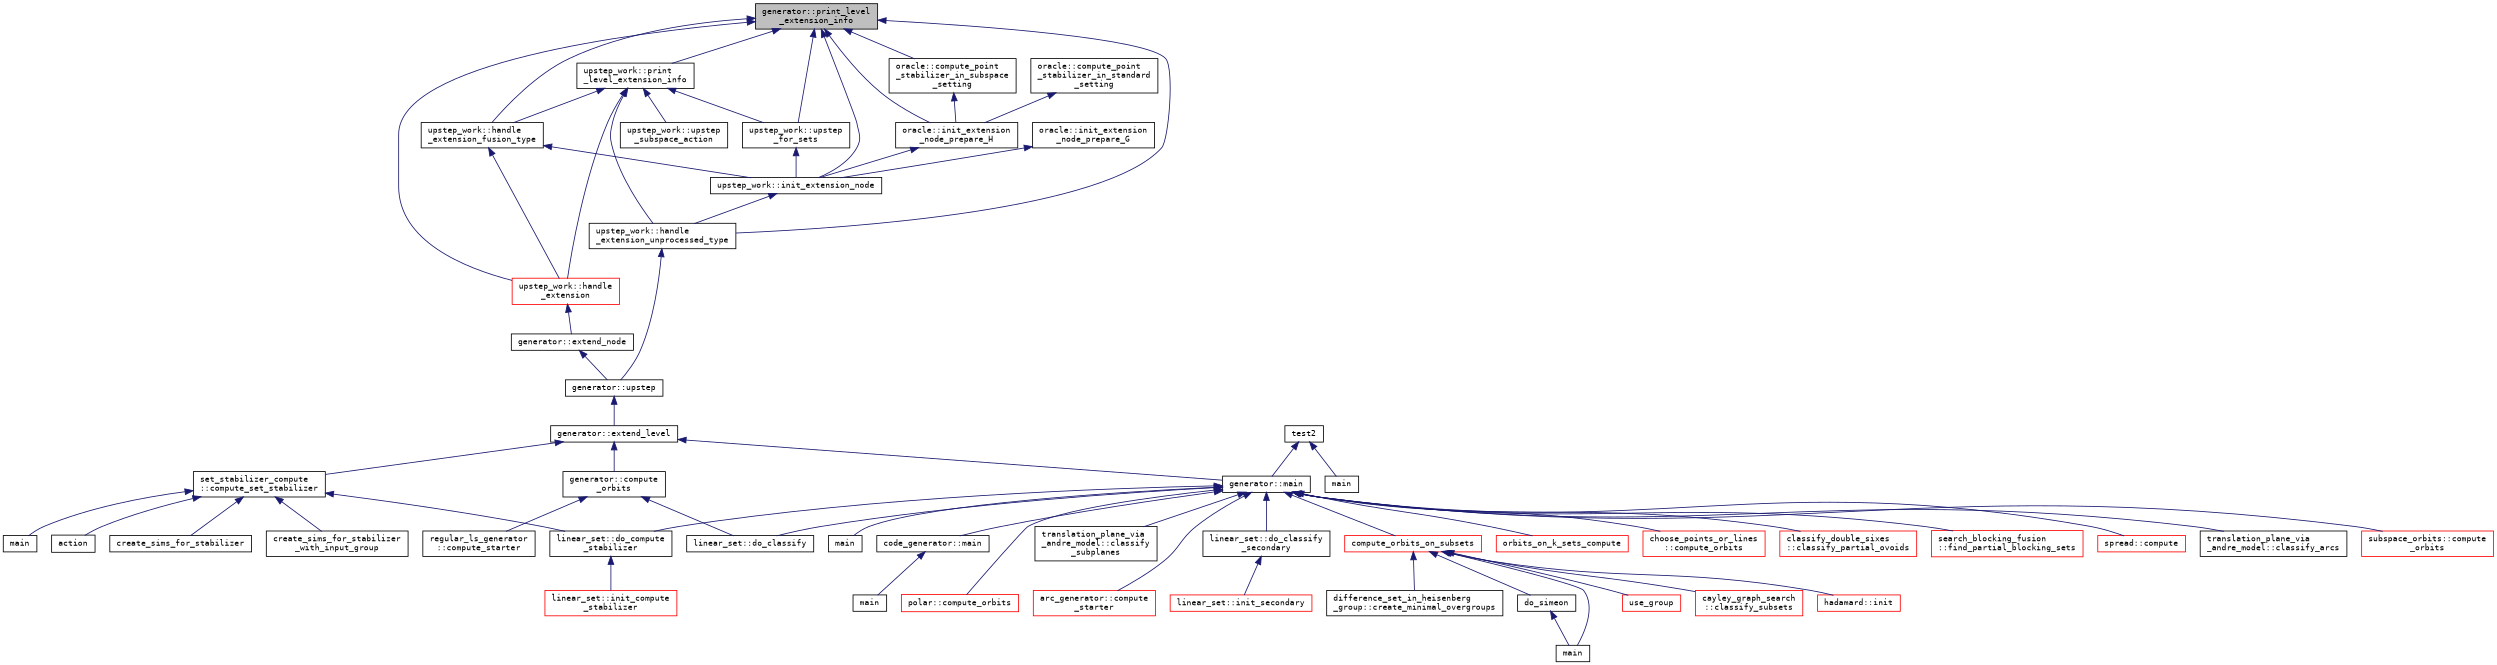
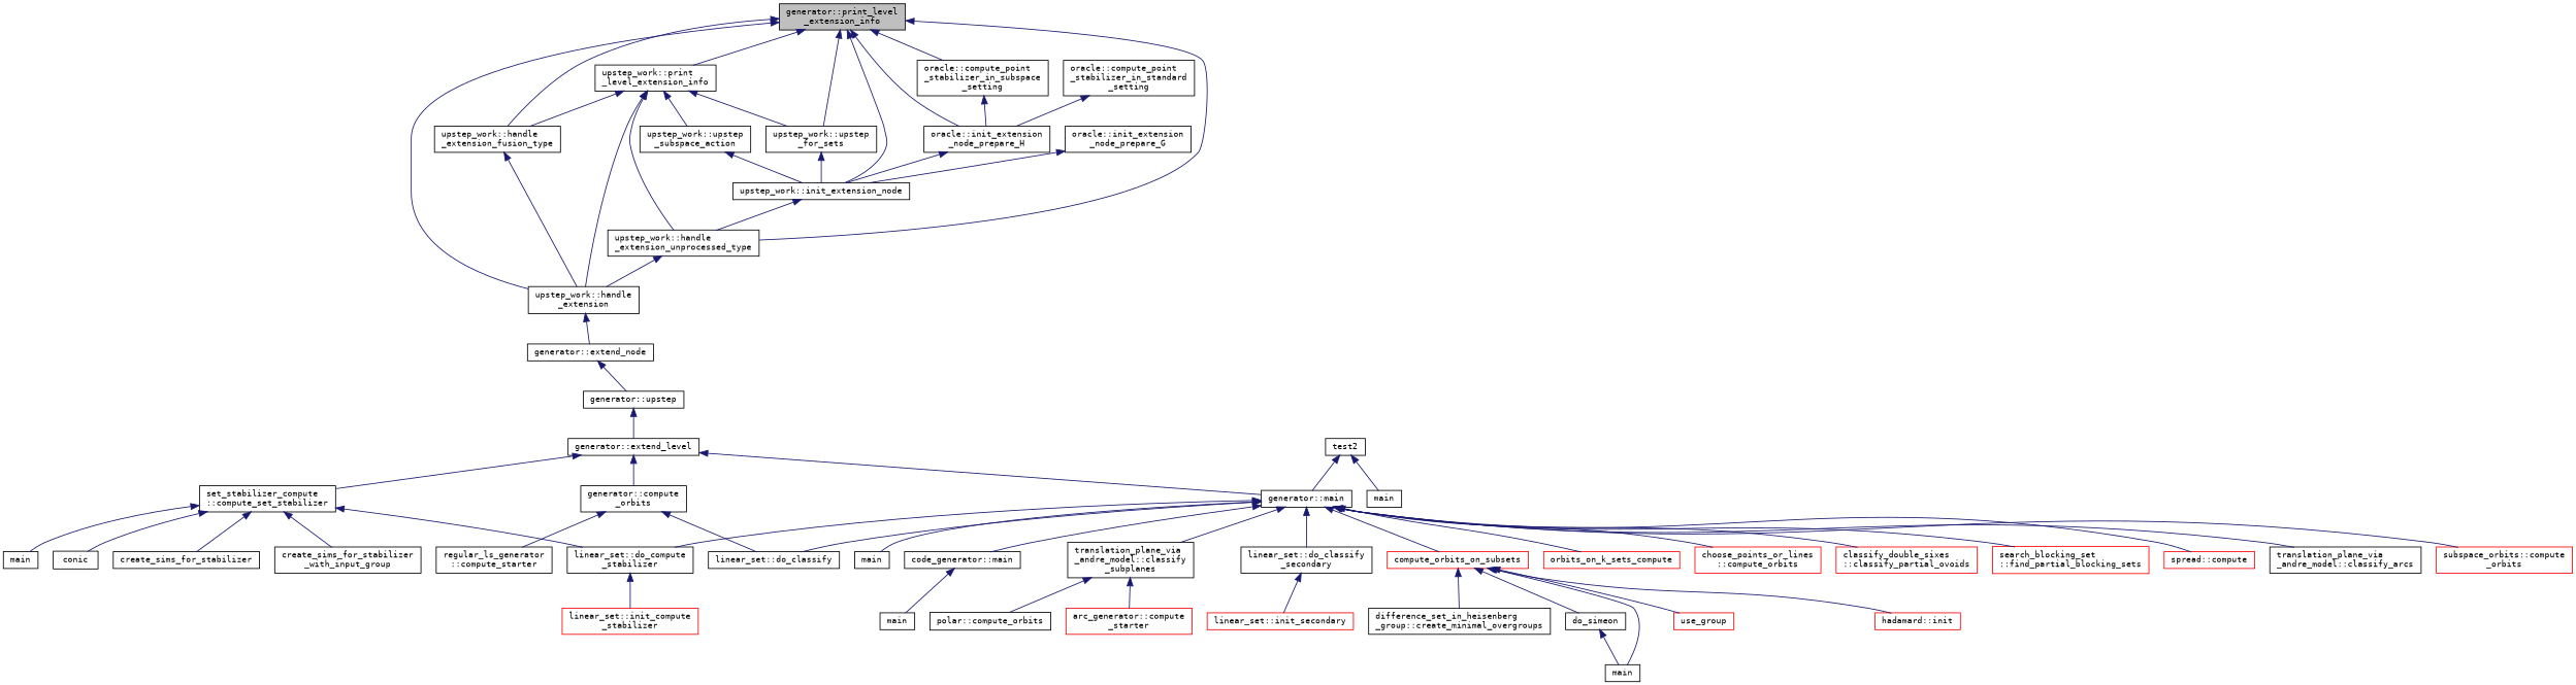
  digraph {
    fontname="DejaVu Sans Mono"
    rankdir=TB
    node [color=black fillcolor=white fontname="DejaVu Sans Mono" fontsize=10 shape=record style=filled]
    edge [color=midnightblue dir=back fontname="DejaVu Sans Mono" fontsize=10 labelfontname=Helvetica labelfontsize=10 style=solid]
    n1 [fillcolor=grey75 fontcolor=black height=0.2 label="generator::print_level\l_extension_info" width=0.4]
    n2 [height=0.2 label="upstep_work::init_extension_node" width=0.4]
    n3 [height=0.2 label="upstep_work::handle\l_extension_unprocessed_type" width=0.4]
-   n4 [color=red height=0.2 label="upstep_work::handle\l_extension" width=0.4]
+   n4 [height=0.2 label="upstep_work::handle\l_extension" width=0.4]
    n5 [height=0.2 label="oracle::init_extension\l_node_prepare_H" width=0.4]
    n6 [height=0.2 label="oracle::compute_point\l_stabilizer_in_subspace\l_setting" width=0.4]
    n7 [height=0.2 label="upstep_work::handle\l_extension_fusion_type" width=0.4]
    n8 [height=0.2 label="upstep_work::upstep\l_for_sets" width=0.4]
    n9 [height=0.2 label="upstep_work::print\l_level_extension_info" width=0.4]
    n10 [height=0.2 label="oracle::init_extension\l_node_prepare_G" width=0.4]
    n11 [height=0.2 label="generator::extend_node" width=0.4]
    n12 [height=0.2 label="oracle::compute_point\l_stabilizer_in_standard\l_setting" width=0.4]
    n13 [height=0.2 label="upstep_work::upstep\l_subspace_action" width=0.4]
    n14 [height=0.2 label="generator::upstep" width=0.4]
    n15 [height=0.2 label="generator::extend_level" width=0.4]
    n16 [height=0.2 label="set_stabilizer_compute\l::compute_set_stabilizer" width=0.4]
    n17 [height=0.2 label="generator::compute\l_orbits" width=0.4]
    n18 [height=0.2 label="generator::main" width=0.4]
    n19 [height=0.2 label=main width=0.4]
-   n20 [height=0.2 label=action width=0.4]
+   n20 [height=0.2 label=conic width=0.4]
    n21 [height=0.2 label="linear_set::do_compute\l_stabilizer" width=0.4]
    n22 [height=0.2 label=create_sims_for_stabilizer width=0.4]
    n23 [height=0.2 label="create_sims_for_stabilizer\l_with_input_group" width=0.4]
    n24 [height=0.2 label="regular_ls_generator\l::compute_starter" width=0.4]
    n25 [height=0.2 label="linear_set::do_classify" width=0.4]
    n26 [height=0.2 label=main width=0.4]
    n27 [height=0.2 label="code_generator::main" width=0.4]
-   n28 [color=red height=0.2 label="polar::compute_orbits" width=0.4]
+   n28 [height=0.2 label="polar::compute_orbits" width=0.4]
    n29 [height=0.2 label="linear_set::do_classify\l_secondary" width=0.4]
    n30 [color=red height=0.2 label=compute_orbits_on_subsets width=0.4]
    n31 [color=red height=0.2 label=orbits_on_k_sets_compute width=0.4]
    n32 [color=red height=0.2 label="arc_generator::compute\l_starter" width=0.4]
    n33 [color=red height=0.2 label="choose_points_or_lines\l::compute_orbits" width=0.4]
    n34 [color=red height=0.2 label="classify_double_sixes\l::classify_partial_ovoids" width=0.4]
-   n35 [color=red height=0.2 label="search_blocking_fusion\l::find_partial_blocking_sets" width=0.4]
+   n35 [color=red height=0.2 label="search_blocking_set\l::find_partial_blocking_sets" width=0.4]
    n36 [color=red height=0.2 label="spread::compute" width=0.4]
    n37 [height=0.2 label="translation_plane_via\l_andre_model::classify_arcs" width=0.4]
    n38 [height=0.2 label="translation_plane_via\l_andre_model::classify\l_subplanes" width=0.4]
    n39 [color=red height=0.2 label="subspace_orbits::compute\l_orbits" width=0.4]
    n40 [color=red height=0.2 label="linear_set::init_compute\l_stabilizer" width=0.4]
    n41 [height=0.2 label=main width=0.4]
    n42 [height=0.2 label=test2 width=0.4]
    n43 [height=0.2 label=main width=0.4]
    n44 [color=red height=0.2 label="linear_set::init_secondary" width=0.4]
-   n45 [color=red height=0.2 label="cayley_graph_search\l::classify_subsets" width=0.4]
    n46 [color=red height=0.2 label="hadamard::init" width=0.4]
    n47 [height=0.2 label="difference_set_in_heisenberg\l_group::create_minimal_overgroups" width=0.4]
    n48 [height=0.2 label=main width=0.4]
    n49 [height=0.2 label=do_simeon width=0.4]
    n50 [color=red height=0.2 label=use_group width=0.4]
    n1 -> n2
    n1 -> n3
    n1 -> n4
    n1 -> n5
    n1 -> n6
    n1 -> n7
    n1 -> n8
    n1 -> n9
    n2 -> n3
-   n3 -> n14
+   n3 -> n4
    n4 -> n11
    n5 -> n2
    n6 -> n5
    n7 -> n4
    n8 -> n2
    n9 -> n3
    n9 -> n4
    n9 -> n7
    n9 -> n8
    n9 -> n13
    n10 -> n2
    n11 -> n14
    n12 -> n5
-   n7 -> n2
+   n13 -> n2
    n14 -> n15
    n15 -> n16
    n15 -> n17
    n15 -> n18
    n16 -> n19
    n16 -> n20
    n16 -> n21
    n16 -> n22
    n16 -> n23
    n17 -> n24
    n17 -> n25
    n18 -> n21
    n18 -> n25
    n18 -> n26
    n18 -> n27
-   n18 -> n28
+   n38 -> n28
    n18 -> n29
    n18 -> n30
    n18 -> n31
-   n18 -> n32
+   n38 -> n32
    n18 -> n33
    n18 -> n34
    n18 -> n35
    n18 -> n36
    n18 -> n37
    n18 -> n38
    n18 -> n39
    n21 -> n40
    n27 -> n41
    n29 -> n44
-   n30 -> n45
    n30 -> n46
    n30 -> n47
    n30 -> n48
    n30 -> n49
    n30 -> n50
    n42 -> n18
    n42 -> n43
    n49 -> n48
  }
